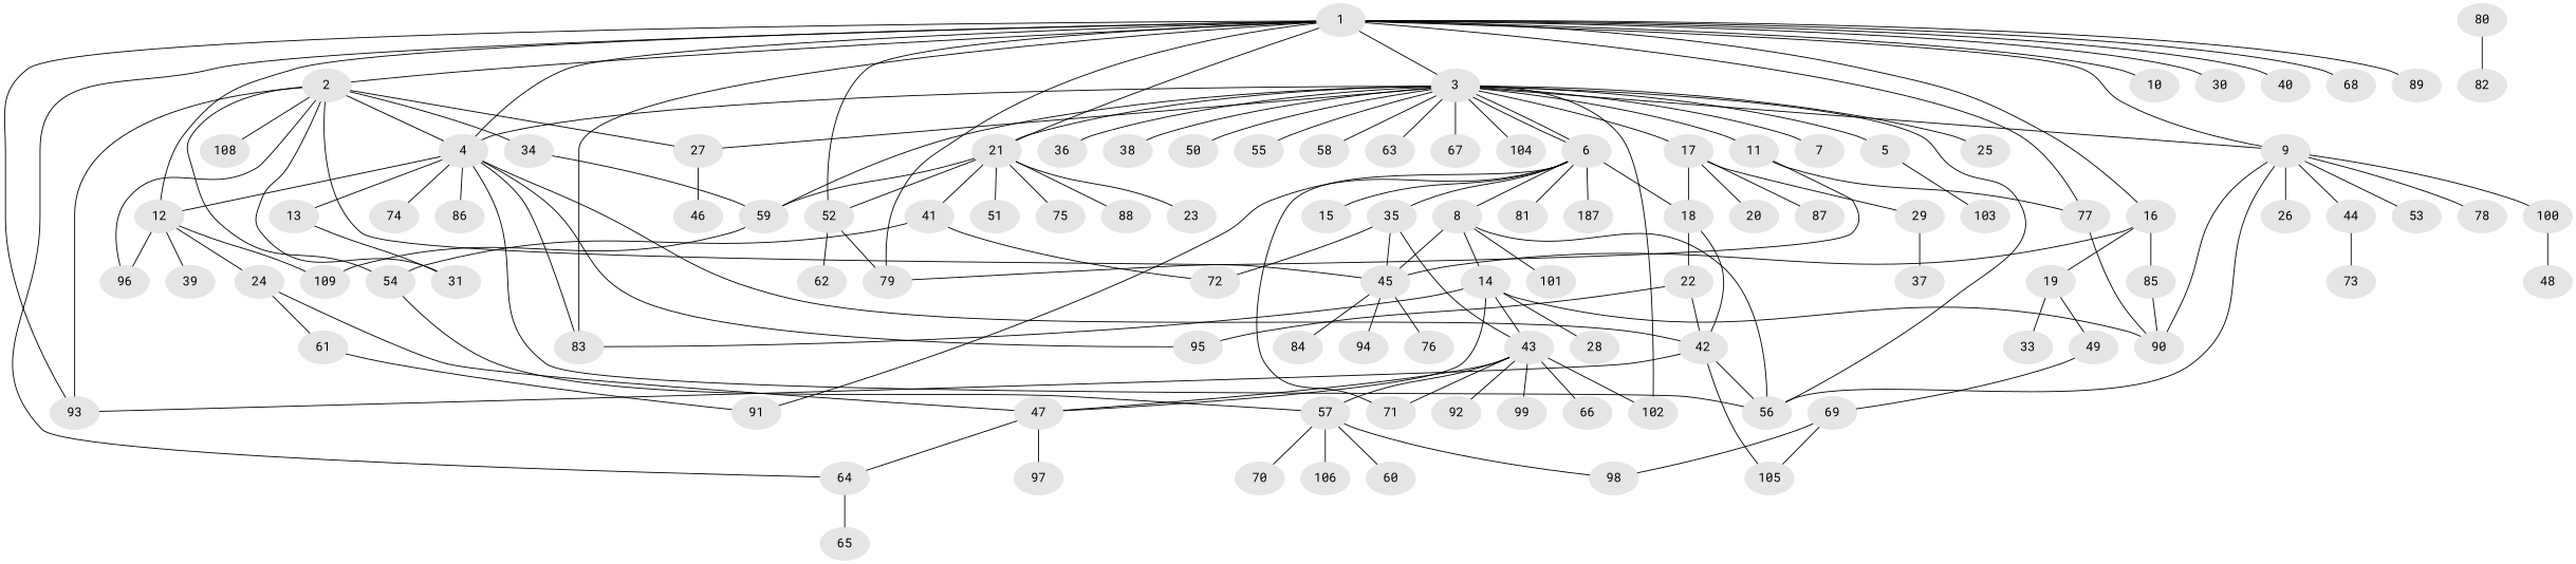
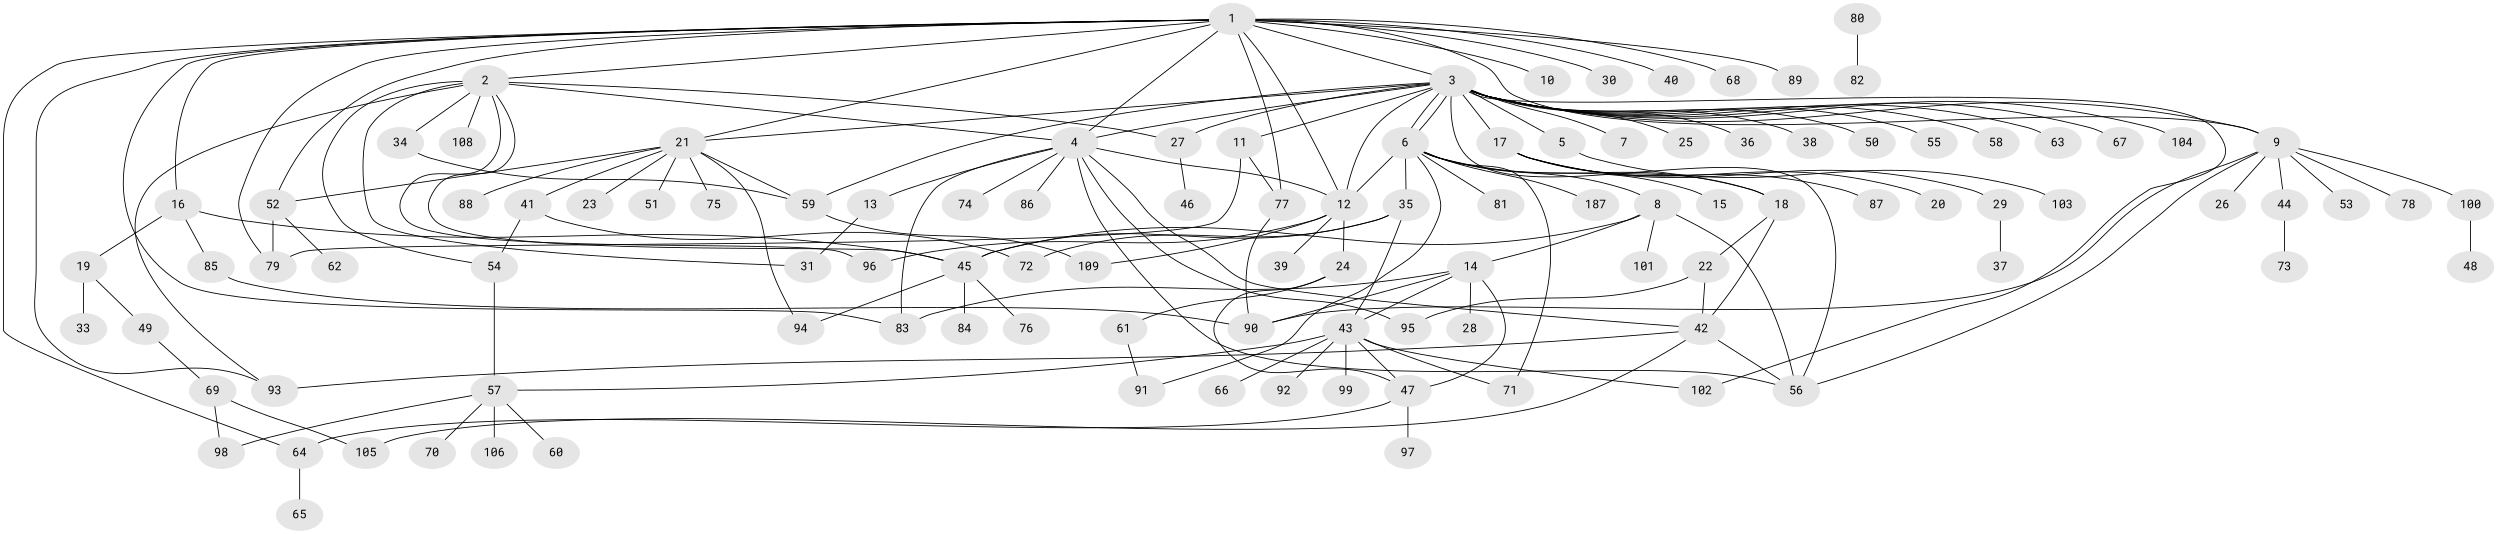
  graph {
    fontname="Roboto Mono"
    node [color=gray90 fontname="Roboto Mono" style=filled]
    edge [fontname="Roboto Mono"]
    1
    2
    3
    4
    9
    10
    12
    16
    21
    30
    40
    52
    64
    68
    77
    79
    83
    89
    93
    27
    31
    34
    45
    54
    96
    108
    5
    6
    7
    11
    17
    25
    36
    38
    50
    55
    56
    58
    59
    63
    67
    102
    104
    13
    42
    74
    86
    95
    26
    44
    53
    78
    90
    100
    24
    39
    109
    19
    85
    23
    41
    51
    75
    88
    94
    62
    65
    46
    76
    84
    57
    103
    8
    15
    18
    35
    71
    81
    91
    n80 [label=187]
    20
    29
    87
    105
    14
    101
    22
    43
    72
    28
    47
    33
    49
    73
    48
    61
    66
    92
    99
    97
    80
    82
    37
    69
    98
    60
    70
    106
    1 -- 2
    1 -- 3
    1 -- 4
    1 -- 9
    1 -- 10
    1 -- 12
    1 -- 16
    1 -- 21
    1 -- 30
    1 -- 40
    1 -- 52
    1 -- 64
    1 -- 68
    1 -- 77
    1 -- 79
    1 -- 83
    1 -- 89
    1 -- 93
    2 -- 4
    2 -- 93
    2 -- 27
    2 -- 31
    2 -- 34
    2 -- 45
    2 -- 54
    2 -- 96
    2 -- 108
    3 -- 4
    3 -- 9
+   3 -- 12
    3 -- 21
    3 -- 27
    3 -- 5
    3 -- 6
    3 -- 6
    3 -- 7
    3 -- 11
    3 -- 17
    3 -- 25
    3 -- 36
    3 -- 38
    3 -- 50
    3 -- 55
    3 -- 56
    3 -- 58
    3 -- 59
    3 -- 63
    3 -- 67
    3 -- 102
    3 -- 104
    4 -- 12
    4 -- 83
    4 -- 56
    4 -- 13
    4 -- 42
    4 -- 74
    4 -- 86
    4 -- 95
    9 -- 56
    9 -- 26
    9 -- 44
    9 -- 53
    9 -- 78
    9 -- 90
    9 -- 100
    12 -- 96
    12 -- 24
    12 -- 39
    12 -- 109
    16 -- 45
    16 -- 19
    16 -- 85
    21 -- 52
    21 -- 59
    21 -- 23
    21 -- 41
    21 -- 51
    21 -- 75
    21 -- 88
+   21 -- 94
    52 -- 79
    52 -- 62
    64 -- 65
    77 -- 90
    27 -- 46
    34 -- 59
    45 -- 94
    45 -- 76
    45 -- 84
    54 -- 57
    5 -- 103
+   6 -- 12
    6 -- 8
    6 -- 15
    6 -- 18
    6 -- 35
    6 -- 71
    6 -- 81
    6 -- 91
    6 -- n80
    11 -- 77
    11 -- 79
    17 -- 18
    17 -- 20
    17 -- 29
    17 -- 87
    59 -- 109
    13 -- 31
    42 -- 93
    42 -- 56
    42 -- 105
    44 -- 73
    100 -- 48
    24 -- 47
    24 -- 61
    19 -- 33
    19 -- 49
    85 -- 90
    41 -- 54
    41 -- 72
    57 -- 98
    57 -- 60
    57 -- 70
    57 -- 106
    8 -- 45
    8 -- 56
    8 -- 14
    8 -- 101
    18 -- 42
    18 -- 22
    35 -- 45
    35 -- 43
    35 -- 72
    29 -- 37
    14 -- 83
    14 -- 90
    14 -- 43
    14 -- 28
    14 -- 47
    22 -- 42
    22 -- 95
    43 -- 102
    43 -- 57
    43 -- 71
    43 -- 47
    43 -- 66
    43 -- 92
    43 -- 99
    47 -- 64
    47 -- 97
    49 -- 69
    61 -- 91
    80 -- 82
    69 -- 105
    69 -- 98
  }
